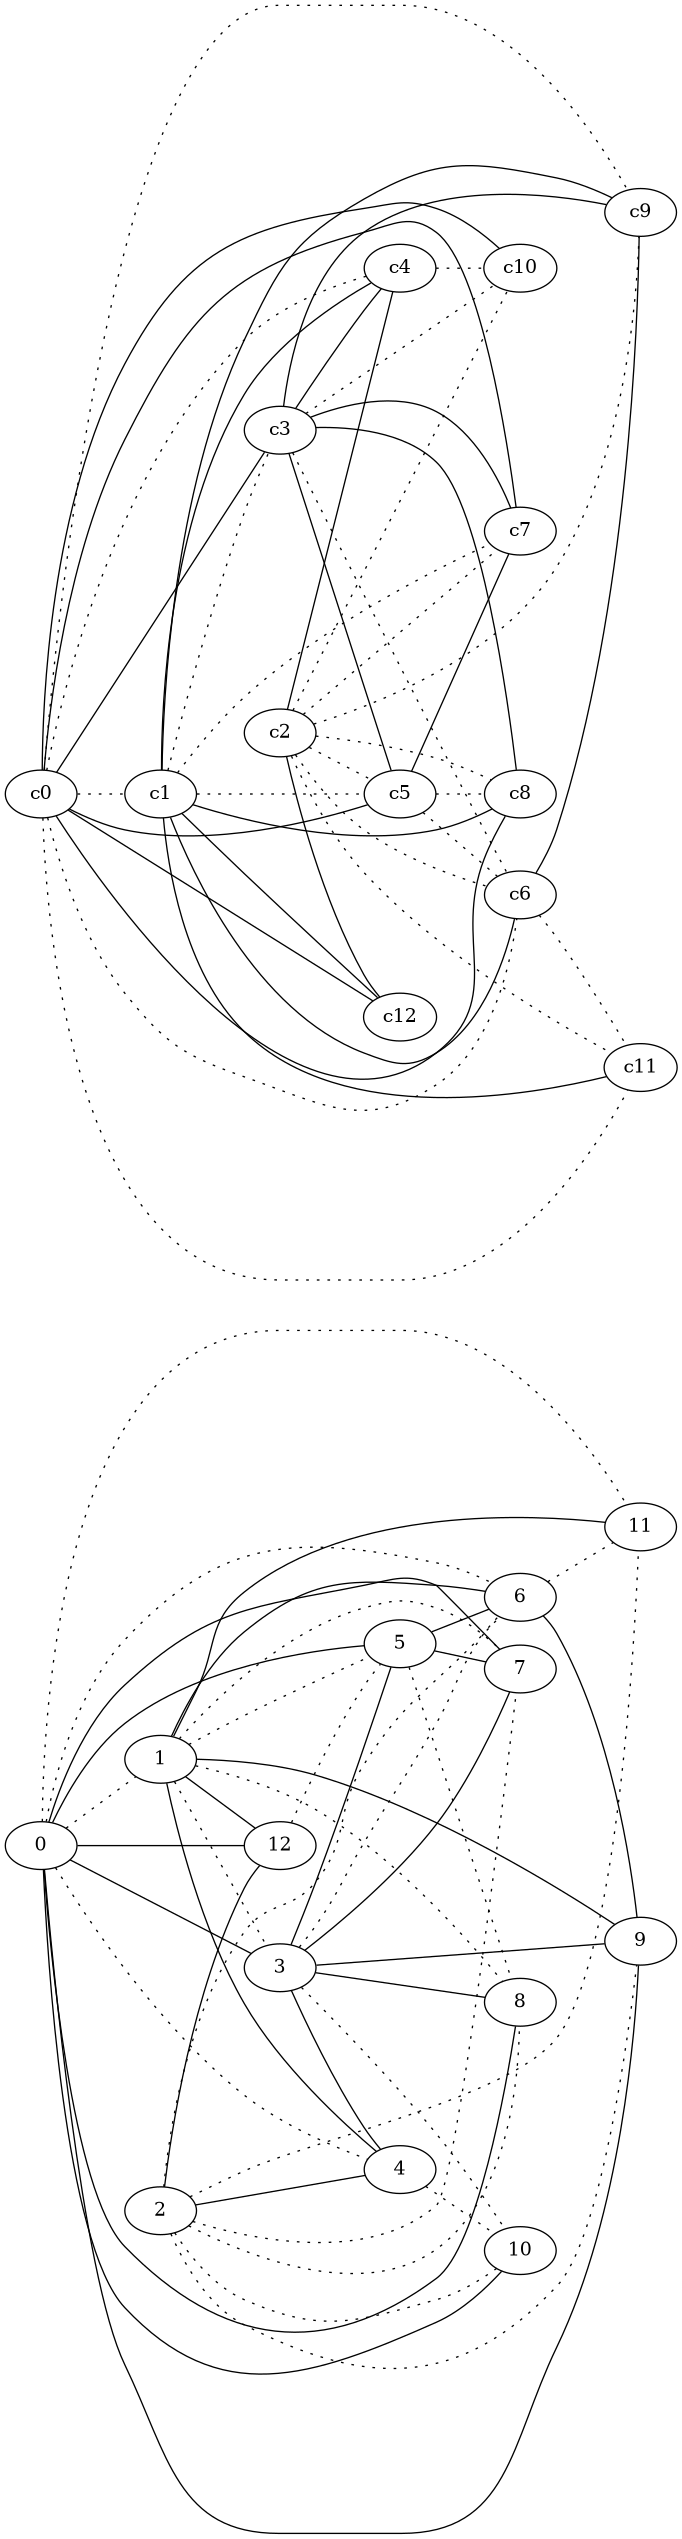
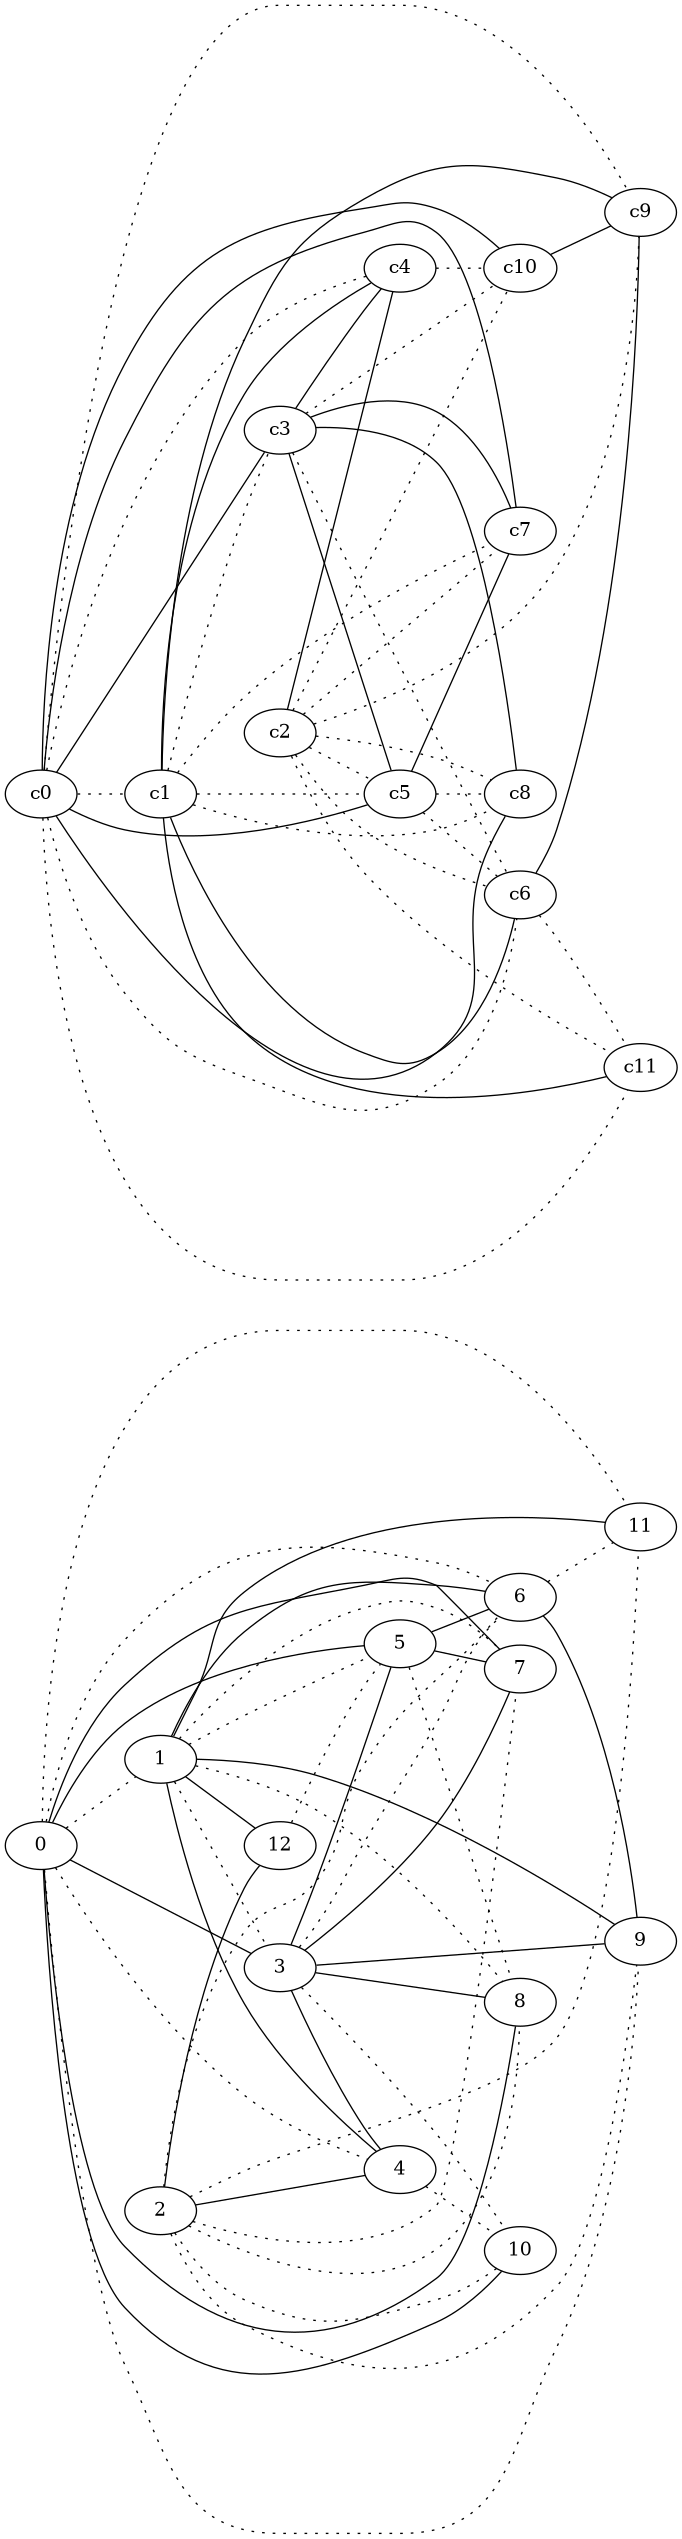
  graph {
    rankdir=LR
    edge [style=dotted]
    n1 [label=0]
    n2 [label=1]
    n3 [label=3]
    n4 [label=4]
    n5 [label=5]
    n6 [label=6]
    n7 [label=7]
    n8 [label=8]
    n9 [label=9]
    n10 [label=10]
    n11 [label=11]
    n12 [label=12]
    n13 [label=2]
    c0
    c1
    c3
    c4
    c5
    c6
    c7
    c8
    c9
    c10
    c11
-   c12
    c2
    n1 -- n2
    n1 -- n3 [style=""]
    n1 -- n4
    n1 -- n5 [style=""]
    n1 -- n6
    n1 -- n7 [style=""]
    n1 -- n8 [style=""]
-   n1 -- n9 [style=solid]
+   n1 -- n9
    n1 -- n10 [style=""]
    n1 -- n11
-   n1 -- n12 [style=""]
    n2 -- n3
    n2 -- n4 [style=""]
    n2 -- n5
    n2 -- n6 [style=""]
    n2 -- n7
    n2 -- n8
    n2 -- n9 [style=""]
    n2 -- n11 [style=""]
    n2 -- n12 [style=""]
    n3 -- n4 [style=""]
    n3 -- n5 [style=""]
    n3 -- n6
    n3 -- n7 [style=""]
    n3 -- n8 [style=""]
    n3 -- n9 [style=""]
    n3 -- n10
    n4 -- n10
    n5 -- n6 [style=""]
    n5 -- n7 [style=""]
    n5 -- n8
    n6 -- n9 [style=""]
    n6 -- n11
    n12 -- n5
    n13 -- n4 [style=""]
    n13 -- n6
    n13 -- n7
    n13 -- n8
    n13 -- n9
    n13 -- n10
    n13 -- n11
    n13 -- n12 [style=""]
    c0 -- c1
    c0 -- c3 [style=""]
    c0 -- c4
    c0 -- c5 [style=""]
    c0 -- c6
    c0 -- c7 [style=""]
    c0 -- c8 [style=""]
    c0 -- c9
    c0 -- c10 [style=""]
    c0 -- c11
-   c0 -- c12 [style=""]
    c1 -- c3
    c1 -- c4 [style=""]
    c1 -- c5
    c1 -- c6 [style=""]
    c1 -- c7
-   c1 -- c8 [style=solid]
+   c1 -- c8
    c1 -- c9 [style=""]
    c1 -- c11 [style=""]
-   c1 -- c12 [style=""]
    c3 -- c4 [style=""]
    c3 -- c5 [style=""]
    c3 -- c6
    c3 -- c7 [style=""]
    c3 -- c8 [style=""]
-   c3 -- c9 [style=""]
+   c10 -- c9 [style=""]
    c3 -- c10
    c4 -- c10
    c5 -- c6
    c5 -- c7 [style=""]
    c5 -- c8
    c6 -- c9 [style=""]
    c6 -- c11
    c2 -- c4 [style=""]
    c2 -- c5
    c2 -- c6
    c2 -- c7
    c2 -- c8
    c2 -- c9
    c2 -- c10
    c2 -- c11
-   c2 -- c12 [style=""]
  }
